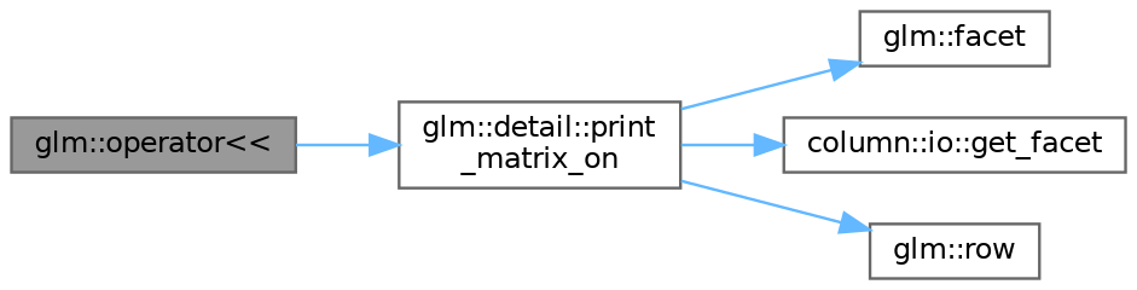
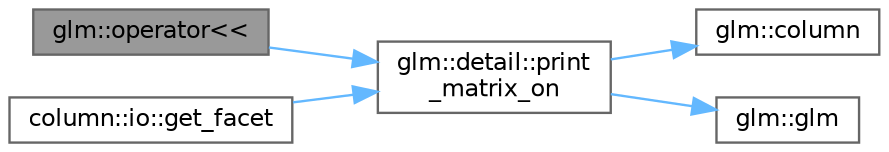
  digraph {
    rankdir=LR
    node [color=grey40 fillcolor=white fontname=Helvetica fontsize=10 shape=box style=filled]
    edge [color=steelblue1 fontname=Helvetica fontsize=10 labelfontname=Helvetica labelfontsize=10 style=solid]
    n1 [color=gray40 fillcolor=grey60 fontcolor=black height=0.2 label="glm::operator\<\<" width=0.4]
    n2 [height=0.2 label="glm::detail::print\l_matrix_on" width=0.4]
-   n3 [height=0.2 label="glm::facet" width=0.4]
+   n3 [height=0.2 label="glm::column" width=0.4]
    n4 [height=0.2 label="column::io::get_facet" width=0.4]
-   n5 [height=0.2 label="glm::row" width=0.4]
+   n5 [height=0.2 label="glm::glm" width=0.4]
    n1 -> n2
    n2 -> n3
-   n2 -> n4
+   n4 -> n2
    n2 -> n5
  }
